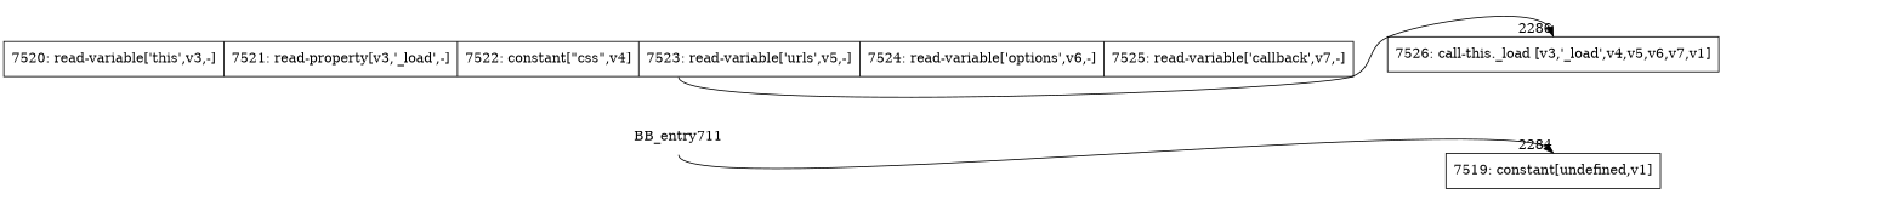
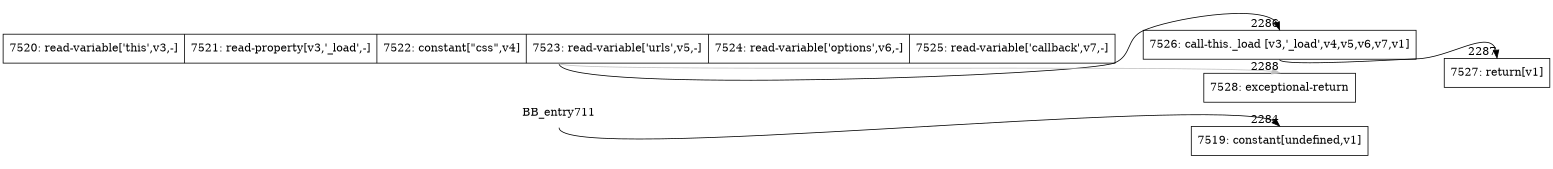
  digraph {
    rankdir=LR
    node [shape=record]
    edge [headport=n tailport=s]
    n1 [label=BB_entry711 shape=none]
    n2 [label="{7519: constant[undefined,v1]}"]
    n3 [label="{7520: read-variable['this',v3,-]|7521: read-property[v3,'_load',-]|7522: constant[\"css\",v4]|7523: read-variable['urls',v5,-]|7524: read-variable['options',v6,-]|7525: read-variable['callback',v7,-]}"]
    n4 [label="{7526: call-this._load [v3,'_load',v4,v5,v6,v7,v1]}"]
+   n5 [label="{7528: exceptional-return}"]
+   n6 [label="{7527: return[v1]}"]
    n1 -> n2 [headlabel="    2284"]
    n3 -> n4 [headlabel="      2286"]
+   n3 -> n5 [color=gray headlabel="      2288"]
+   n4 -> n6 [headlabel="      2287"]
  }
